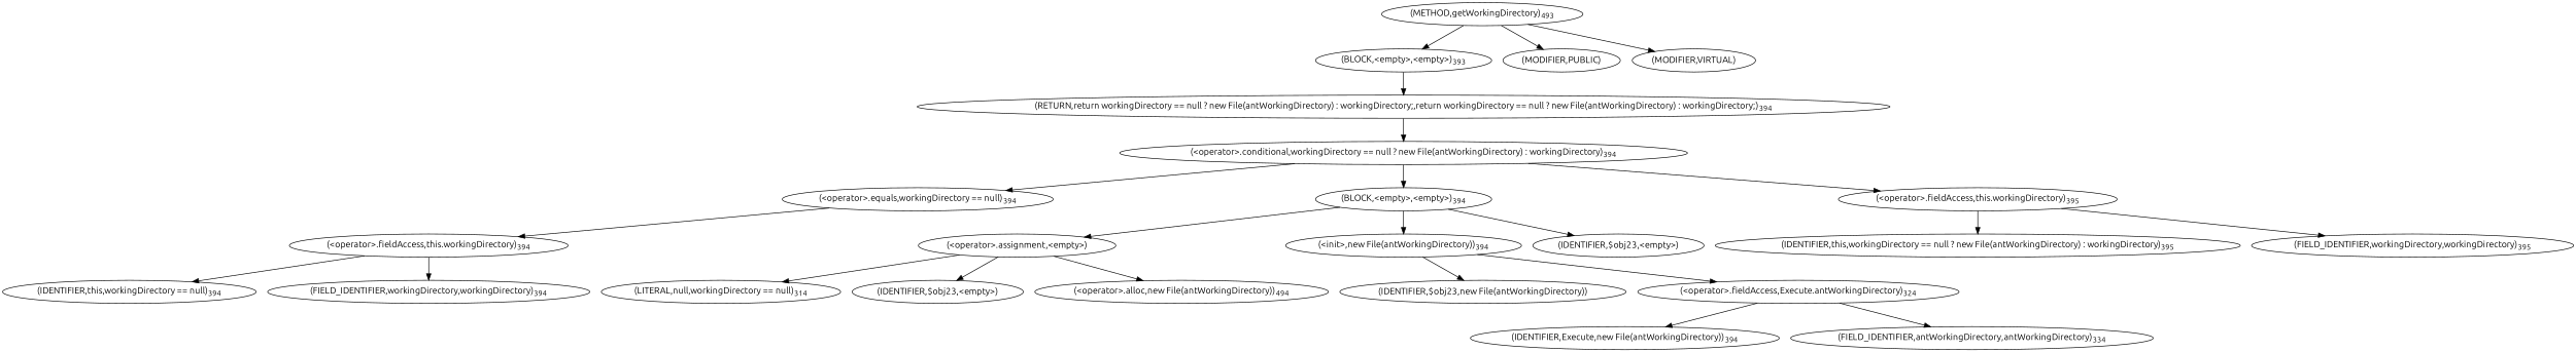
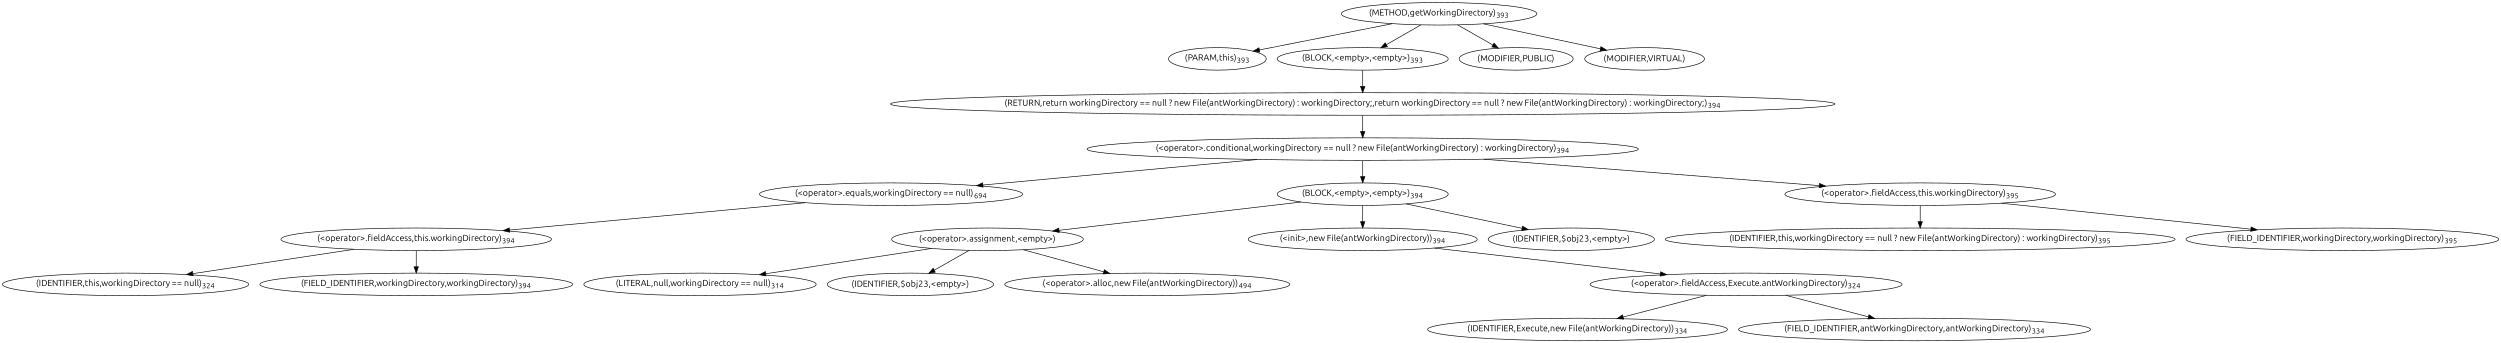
  digraph {
    fontname=Ubuntu
    node [fontname=Ubuntu]
    edge [fontname=Ubuntu]
-   n1 [label=<(METHOD,getWorkingDirectory)<SUB>493</SUB>>]
+   n1 [label=<(METHOD,getWorkingDirectory)<SUB>393</SUB>>]
+   n2 [label=<(PARAM,this)<SUB>393</SUB>>]
    n3 [label=<(BLOCK,&lt;empty&gt;,&lt;empty&gt;)<SUB>393</SUB>>]
    n4 [label=<(MODIFIER,PUBLIC)>]
    n5 [label=<(MODIFIER,VIRTUAL)>]
    n6 [label=<(RETURN,return workingDirectory == null ? new File(antWorkingDirectory) : workingDirectory;,return workingDirectory == null ? new File(antWorkingDirectory) : workingDirectory;)<SUB>394</SUB>>]
    n7 [label=<(&lt;operator&gt;.conditional,workingDirectory == null ? new File(antWorkingDirectory) : workingDirectory)<SUB>394</SUB>>]
-   n8 [label=<(&lt;operator&gt;.equals,workingDirectory == null)<SUB>394</SUB>>]
+   n8 [label=<(&lt;operator&gt;.equals,workingDirectory == null)<SUB>694</SUB>>]
    n9 [label=<(BLOCK,&lt;empty&gt;,&lt;empty&gt;)<SUB>394</SUB>>]
    n10 [label=<(&lt;operator&gt;.fieldAccess,this.workingDirectory)<SUB>395</SUB>>]
    n11 [label=<(&lt;operator&gt;.fieldAccess,this.workingDirectory)<SUB>394</SUB>>]
    n12 [label=<(&lt;operator&gt;.assignment,&lt;empty&gt;)>]
    n13 [label=<(&lt;init&gt;,new File(antWorkingDirectory))<SUB>394</SUB>>]
    n14 [label=<(IDENTIFIER,$obj23,&lt;empty&gt;)>]
    n15 [label=<(IDENTIFIER,this,workingDirectory == null ? new File(antWorkingDirectory) : workingDirectory)<SUB>395</SUB>>]
    n16 [label=<(FIELD_IDENTIFIER,workingDirectory,workingDirectory)<SUB>395</SUB>>]
-   n17 [label=<(IDENTIFIER,this,workingDirectory == null)<SUB>394</SUB>>]
+   n17 [label=<(IDENTIFIER,this,workingDirectory == null)<SUB>324</SUB>>]
    n18 [label=<(FIELD_IDENTIFIER,workingDirectory,workingDirectory)<SUB>394</SUB>>]
    n19 [label=<(LITERAL,null,workingDirectory == null)<SUB>314</SUB>>]
    n20 [label=<(IDENTIFIER,$obj23,&lt;empty&gt;)>]
    n21 [label=<(&lt;operator&gt;.alloc,new File(antWorkingDirectory))<SUB>494</SUB>>]
-   n22 [label=<(IDENTIFIER,$obj23,new File(antWorkingDirectory))>]
    n23 [label=<(&lt;operator&gt;.fieldAccess,Execute.antWorkingDirectory)<SUB>324</SUB>>]
-   n24 [label=<(IDENTIFIER,Execute,new File(antWorkingDirectory))<SUB>394</SUB>>]
+   n24 [label=<(IDENTIFIER,Execute,new File(antWorkingDirectory))<SUB>334</SUB>>]
    n25 [label=<(FIELD_IDENTIFIER,antWorkingDirectory,antWorkingDirectory)<SUB>334</SUB>>]
+   n1 -> n2
    n1 -> n3
    n1 -> n4
    n1 -> n5
    n3 -> n6
    n6 -> n7
    n7 -> n8
    n7 -> n9
    n7 -> n10
    n8 -> n11
    n9 -> n12
    n9 -> n13
    n9 -> n14
    n10 -> n15
    n10 -> n16
    n11 -> n17
    n11 -> n18
    n12 -> n19
    n12 -> n20
    n12 -> n21
-   n13 -> n22
    n13 -> n23
    n23 -> n24
    n23 -> n25
  }
